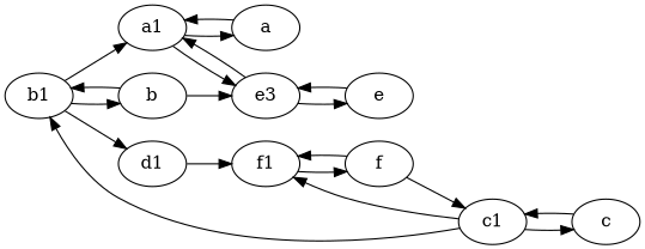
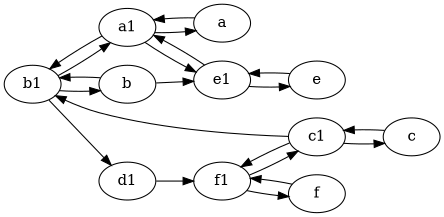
  digraph {
    rankdir=LR
    b1
    a1
    d1
    b
    a
-   e1 [label=e3]
+   e1
    f1
    e
    c1
    f
    c
    b1 -> a1
    b1 -> d1
    b1 -> b
+   a1 -> b1
    a1 -> a
    a1 -> e1
    d1 -> f1
    b -> b1
    b -> e1
    a -> a1
    e1 -> a1
    e1 -> e
-   f -> c1
+   f1 -> c1
    f1 -> f
    e -> e1
    c1 -> b1
    c1 -> f1
    c1 -> c
    f -> f1
    c -> c1
  }
